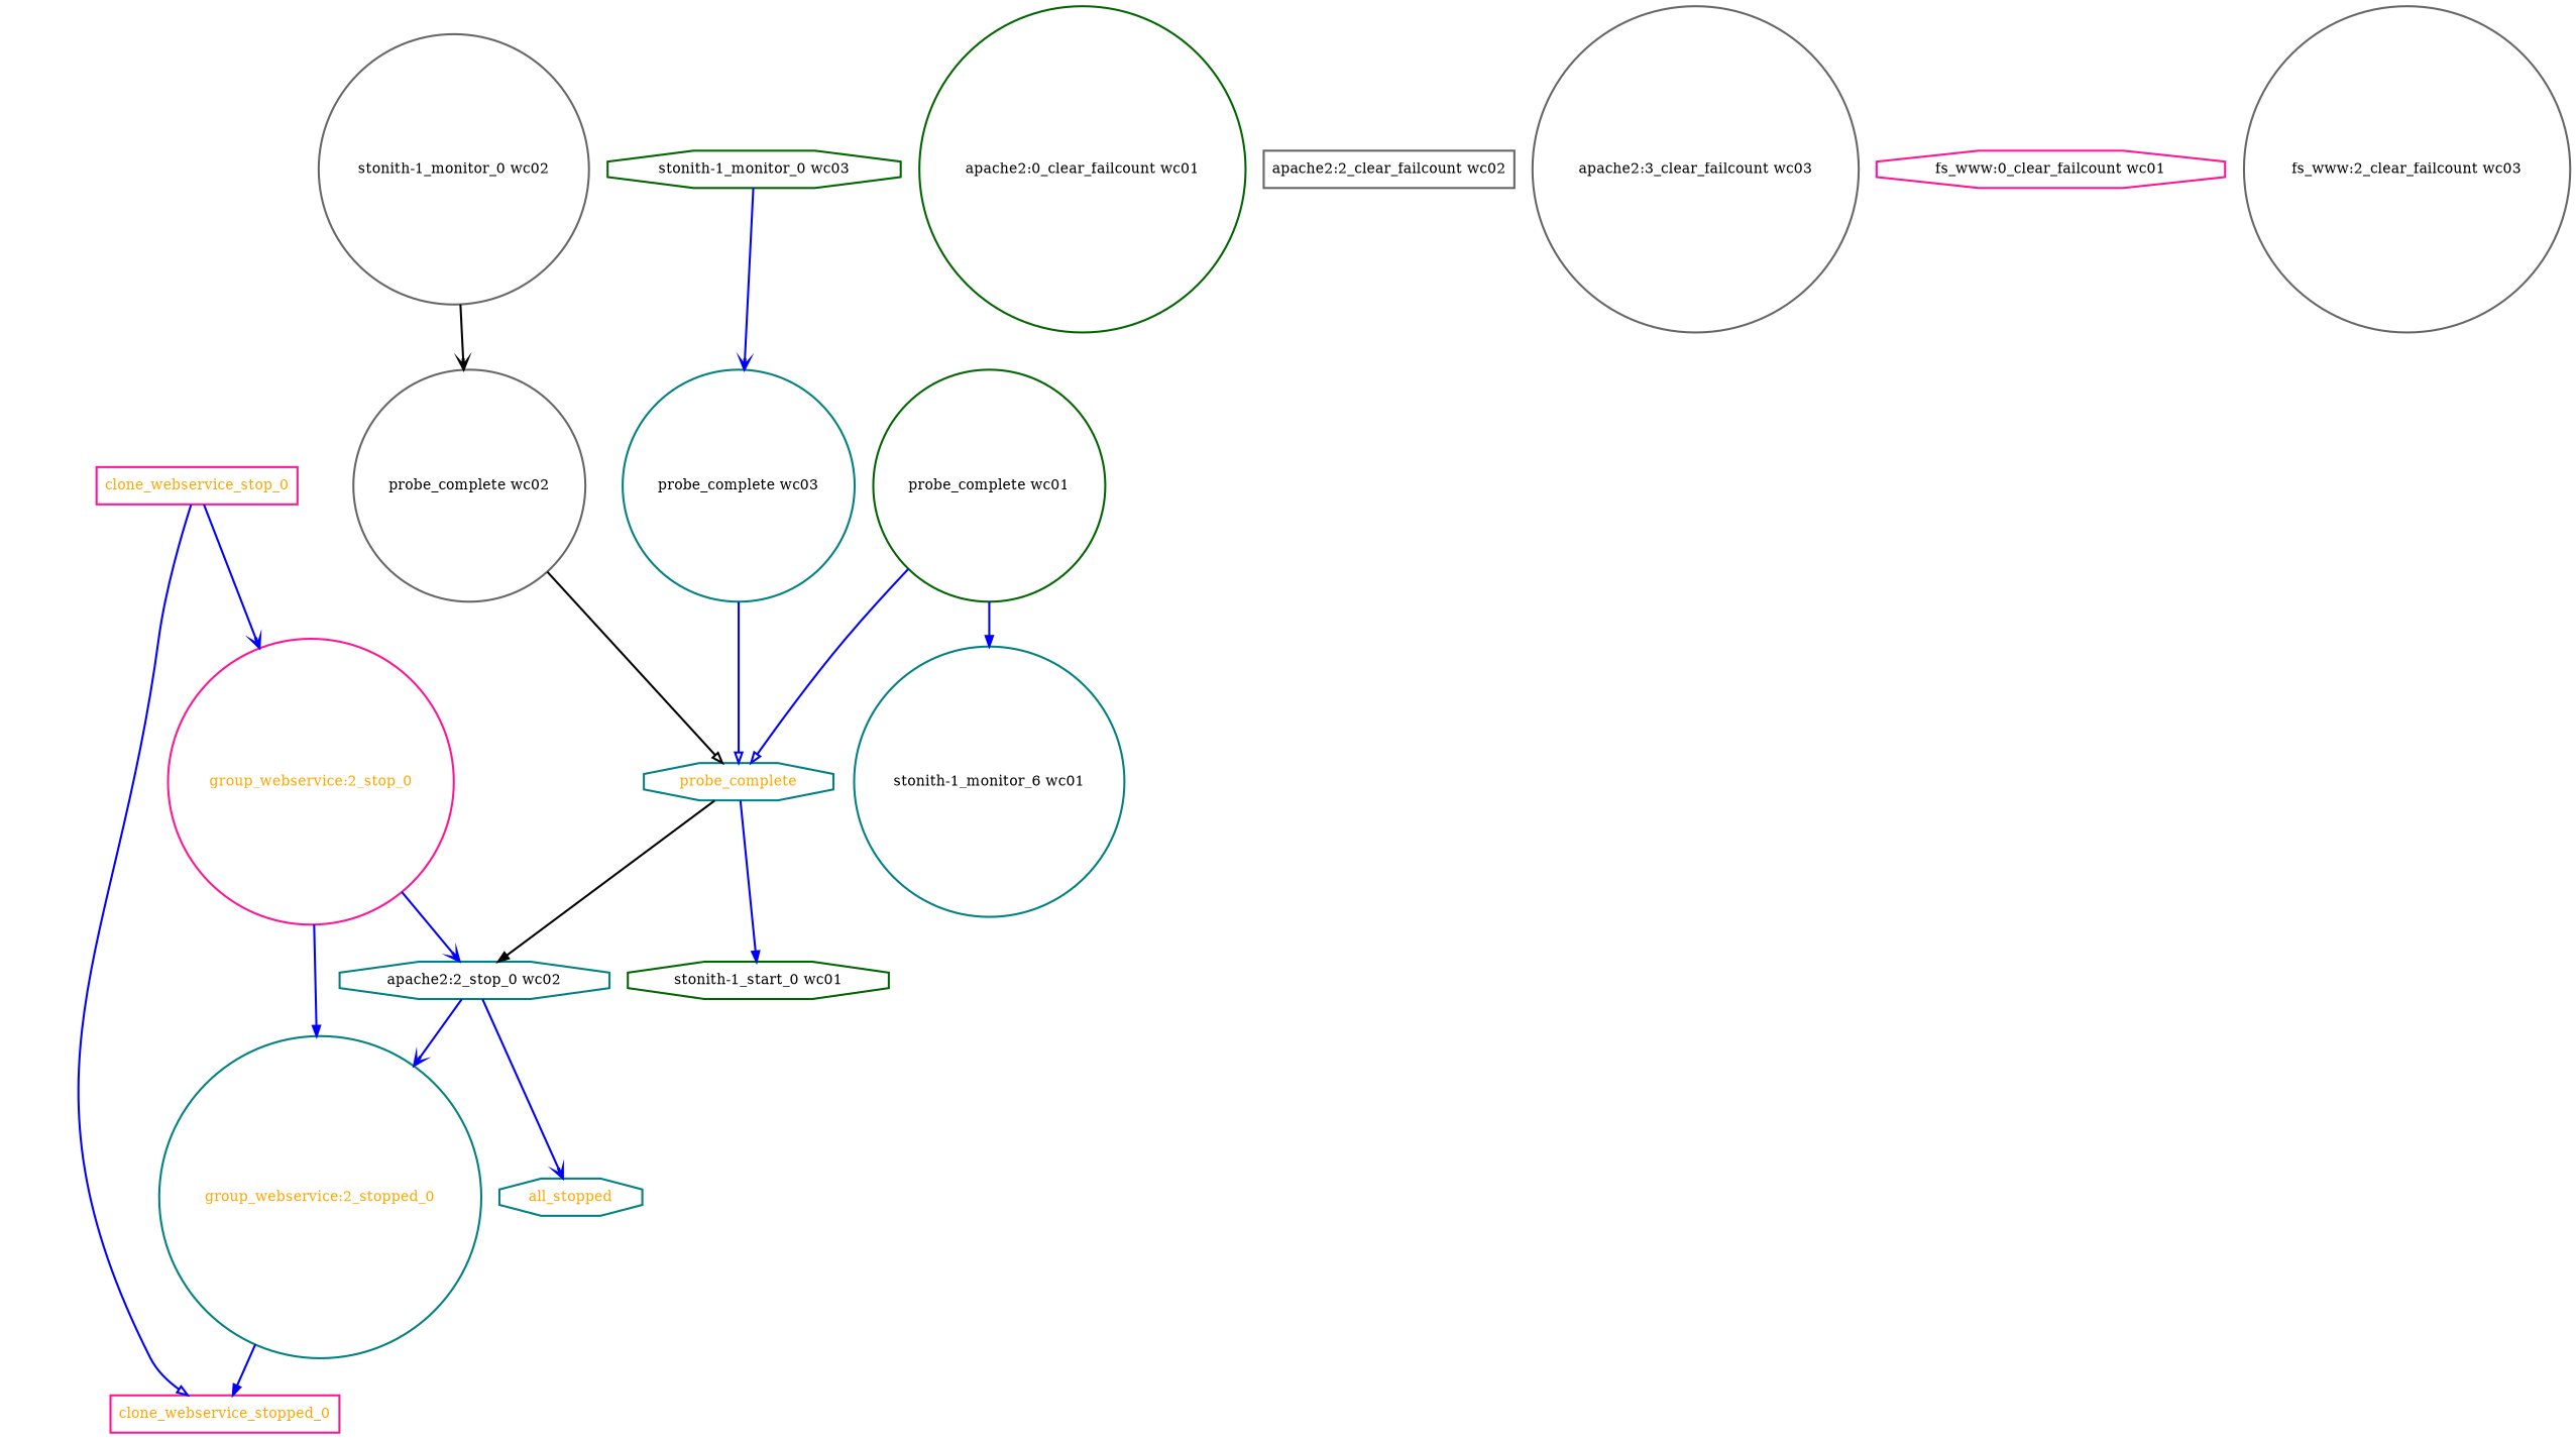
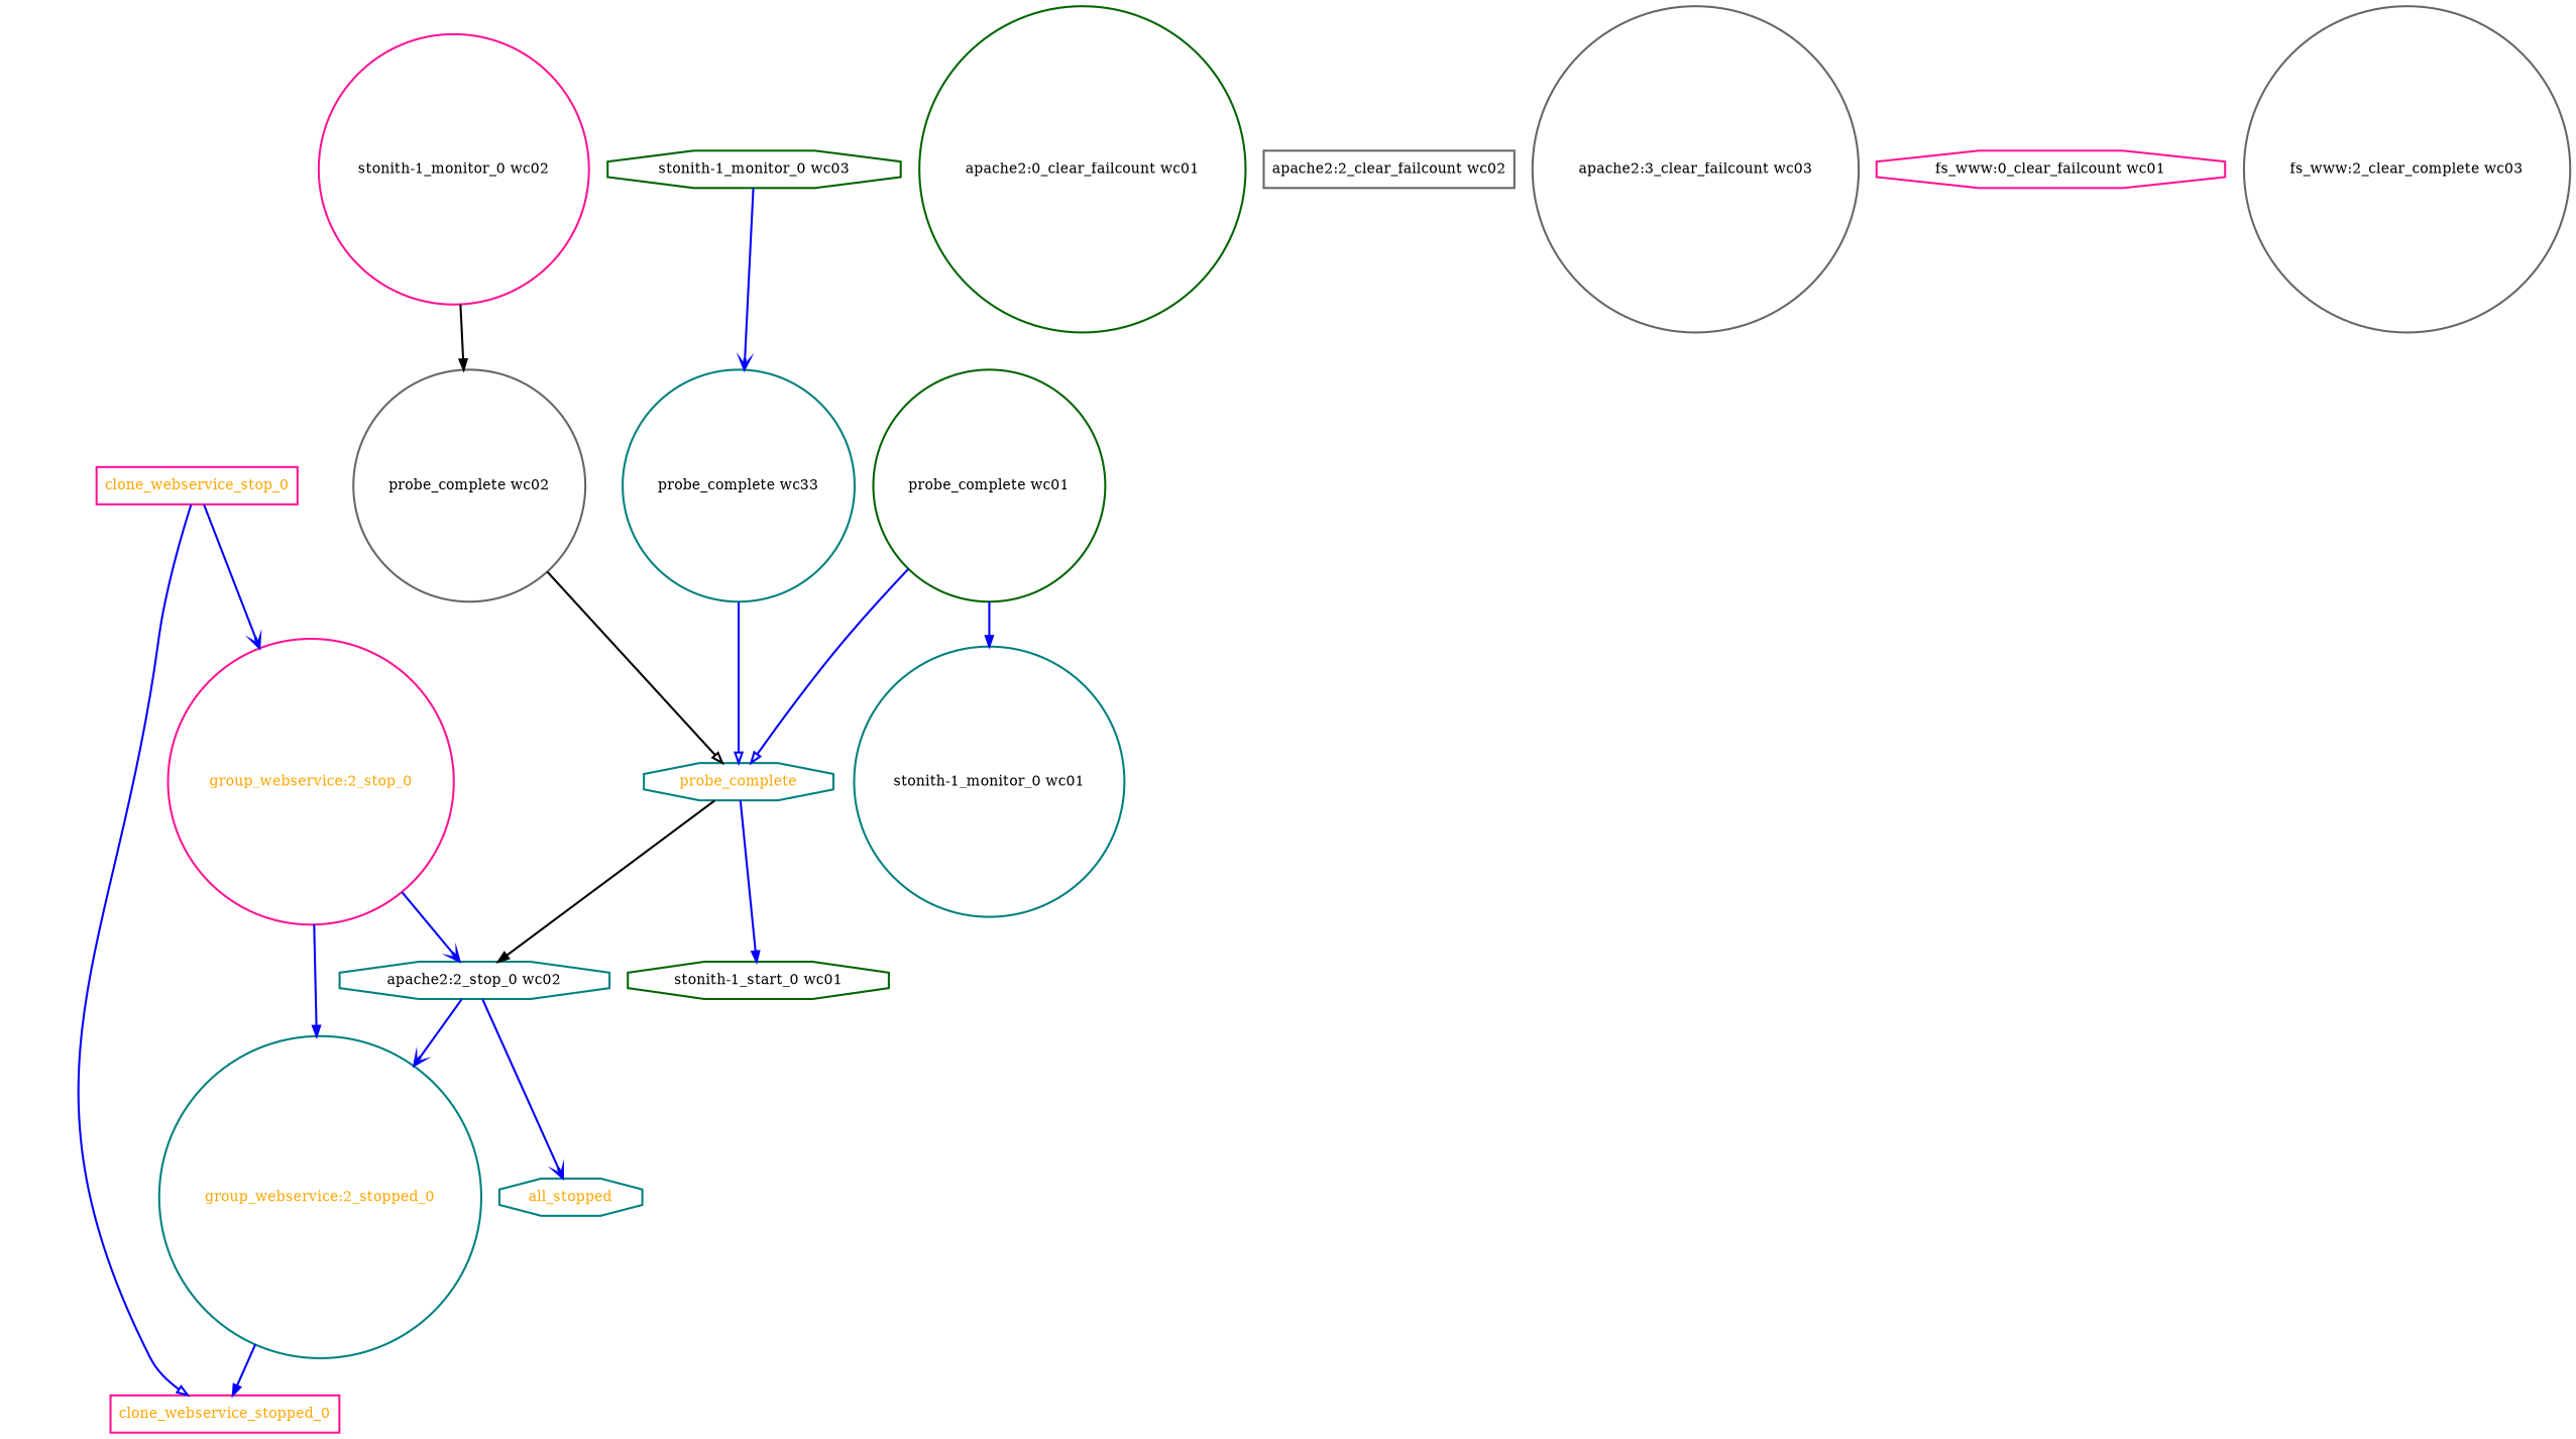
  digraph {
    node [color=teal fontcolor=black shape=circle style=bold]
    edge [arrowhead=vee color=blue style=bold]
    all_stopped [fontcolor=orange shape=octagon]
    "apache2:0_clear_failcount wc01" [color=darkgreen]
    "apache2:2_clear_failcount wc02" [color=gray40 shape=box]
    "apache2:2_stop_0 wc02" [shape=octagon]
    "group_webservice:2_stopped_0" [fontcolor=orange]
    clone_webservice_stopped_0 [color=deeppink fontcolor=orange shape=box]
    "apache2:3_clear_failcount wc03" [color=gray40]
    clone_webservice_stop_0 [color=deeppink fontcolor=orange shape=box]
    "group_webservice:2_stop_0" [color=deeppink fontcolor=orange]
    "fs_www:0_clear_failcount wc01" [color=deeppink shape=octagon]
-   "fs_www:2_clear_failcount wc03" [color=gray40]
+   "fs_www:2_clear_failcount wc03" [color=gray40 label="fs_www:2_clear_complete wc03"]
    "probe_complete wc01" [color=darkgreen]
    probe_complete [fontcolor=orange shape=octagon]
-   "stonith-1_monitor_0 wc01" [label="stonith-1_monitor_6 wc01"]
+   "stonith-1_monitor_0 wc01"
    "stonith-1_start_0 wc01" [color=darkgreen shape=octagon]
    "probe_complete wc02" [color=gray40]
-   "probe_complete wc03"
-   "stonith-1_monitor_0 wc02" [color=gray40]
+   "probe_complete wc03" [label="probe_complete wc33"]
+   "stonith-1_monitor_0 wc02" [color=deeppink]
    "stonith-1_monitor_0 wc03" [color=darkgreen shape=octagon]
    "apache2:2_stop_0 wc02" -> all_stopped
    "apache2:2_stop_0 wc02" -> "group_webservice:2_stopped_0"
    "group_webservice:2_stopped_0" -> clone_webservice_stopped_0 [arrowhead=normal]
    clone_webservice_stop_0 -> clone_webservice_stopped_0 [arrowhead=onormal]
    clone_webservice_stop_0 -> "group_webservice:2_stop_0"
    "group_webservice:2_stop_0" -> "apache2:2_stop_0 wc02"
    "group_webservice:2_stop_0" -> "group_webservice:2_stopped_0" [arrowhead=normal]
    "probe_complete wc01" -> probe_complete [arrowhead=onormal]
    "probe_complete wc01" -> "stonith-1_monitor_0 wc01" [arrowhead=normal]
    probe_complete -> "apache2:2_stop_0 wc02" [arrowhead=normal color=black]
    probe_complete -> "stonith-1_start_0 wc01" [arrowhead=normal]
    "probe_complete wc02" -> probe_complete [arrowhead=onormal color=black]
    "probe_complete wc03" -> probe_complete [arrowhead=onormal]
-   "stonith-1_monitor_0 wc02" -> "probe_complete wc02" [color=black]
+   "stonith-1_monitor_0 wc02" -> "probe_complete wc02" [arrowhead=normal color=black]
    "stonith-1_monitor_0 wc03" -> "probe_complete wc03"
  }
